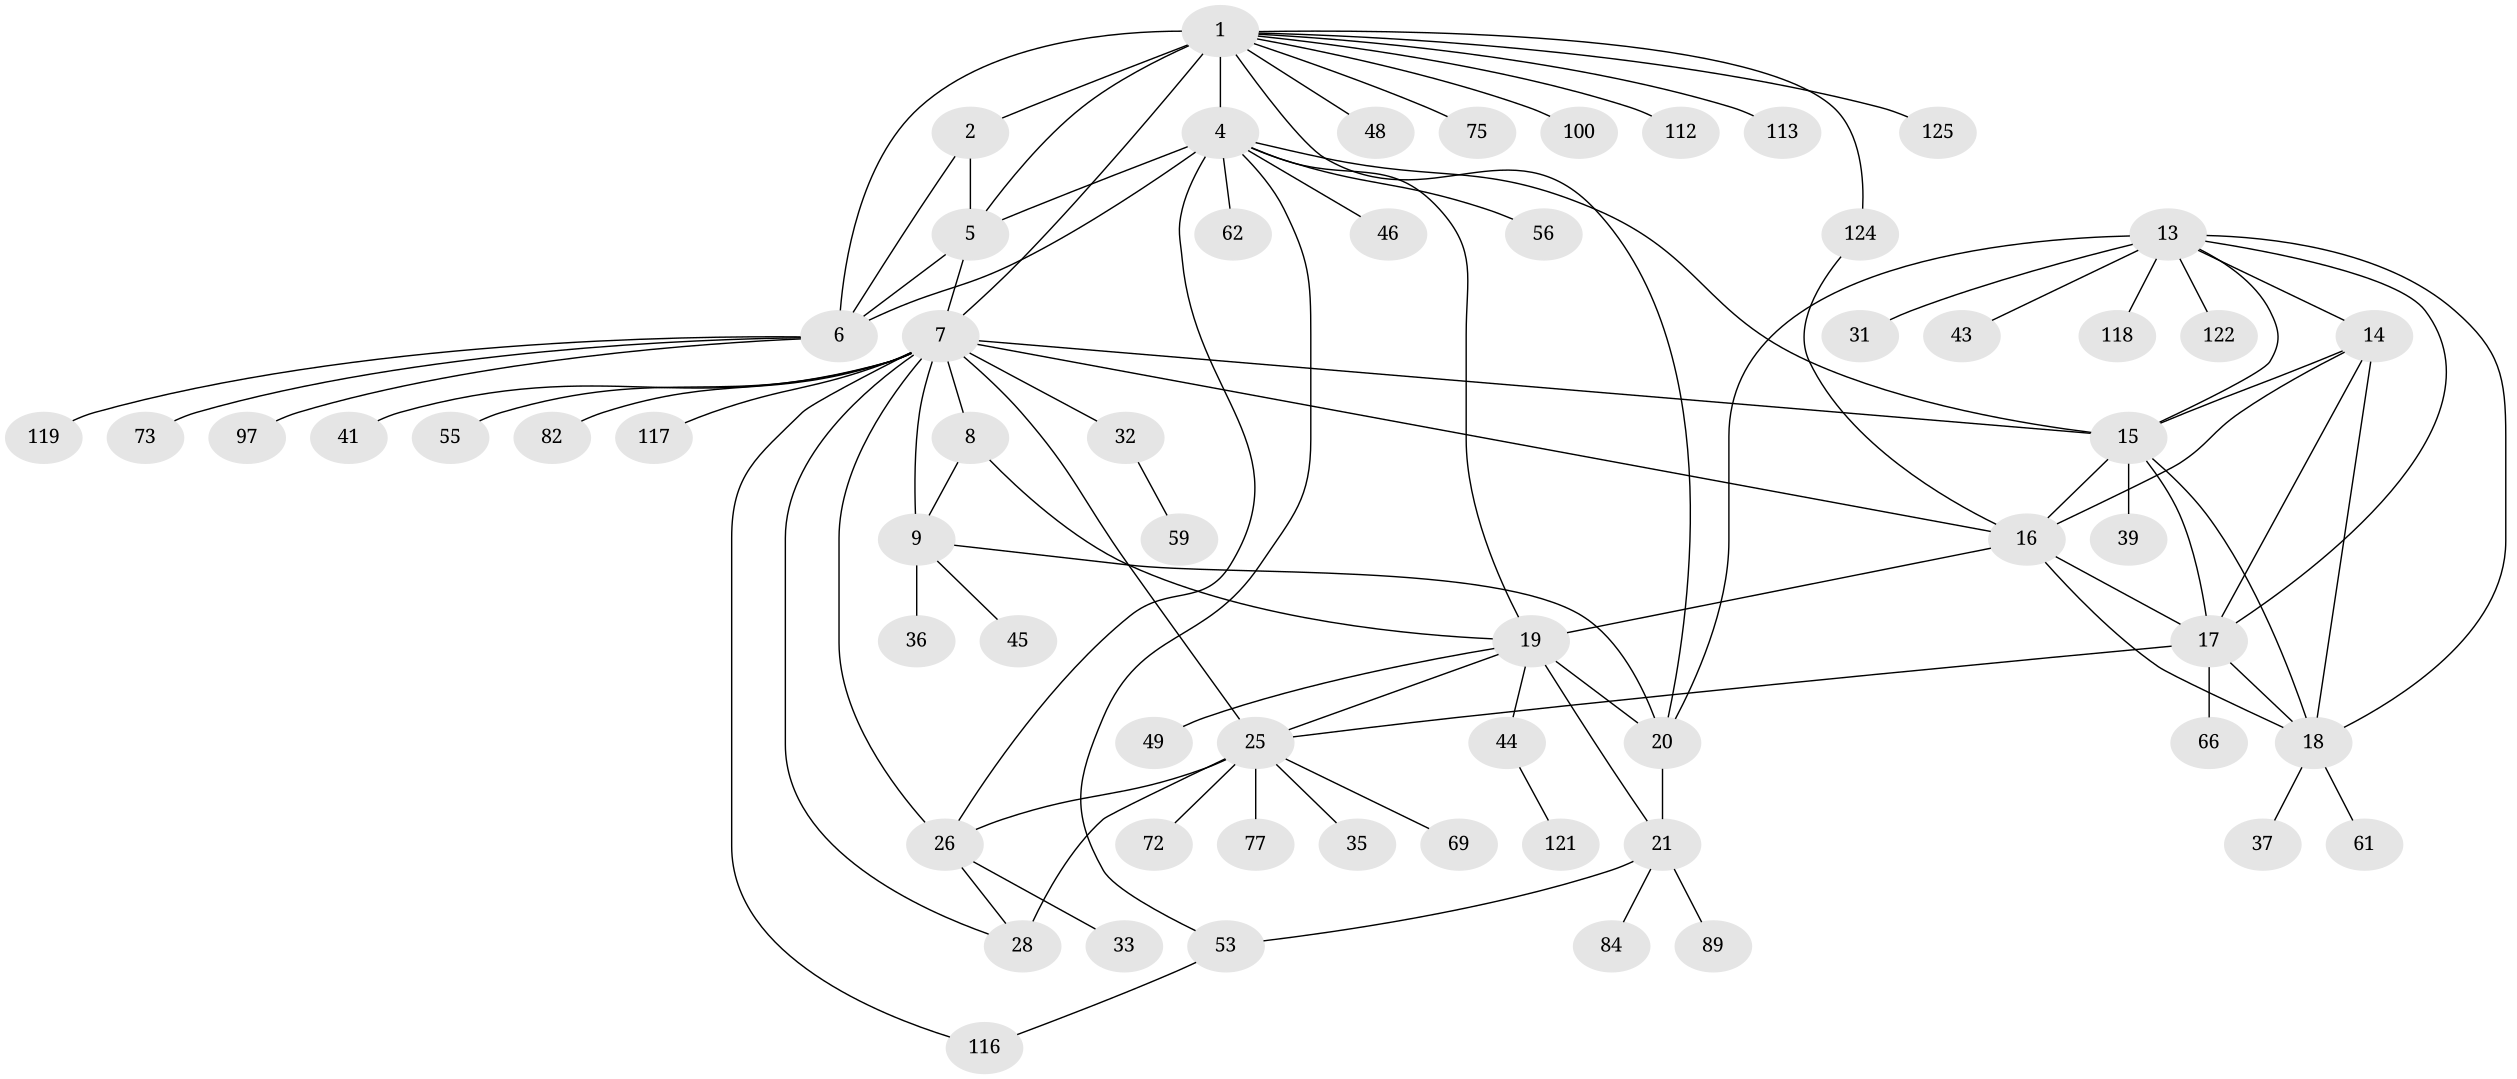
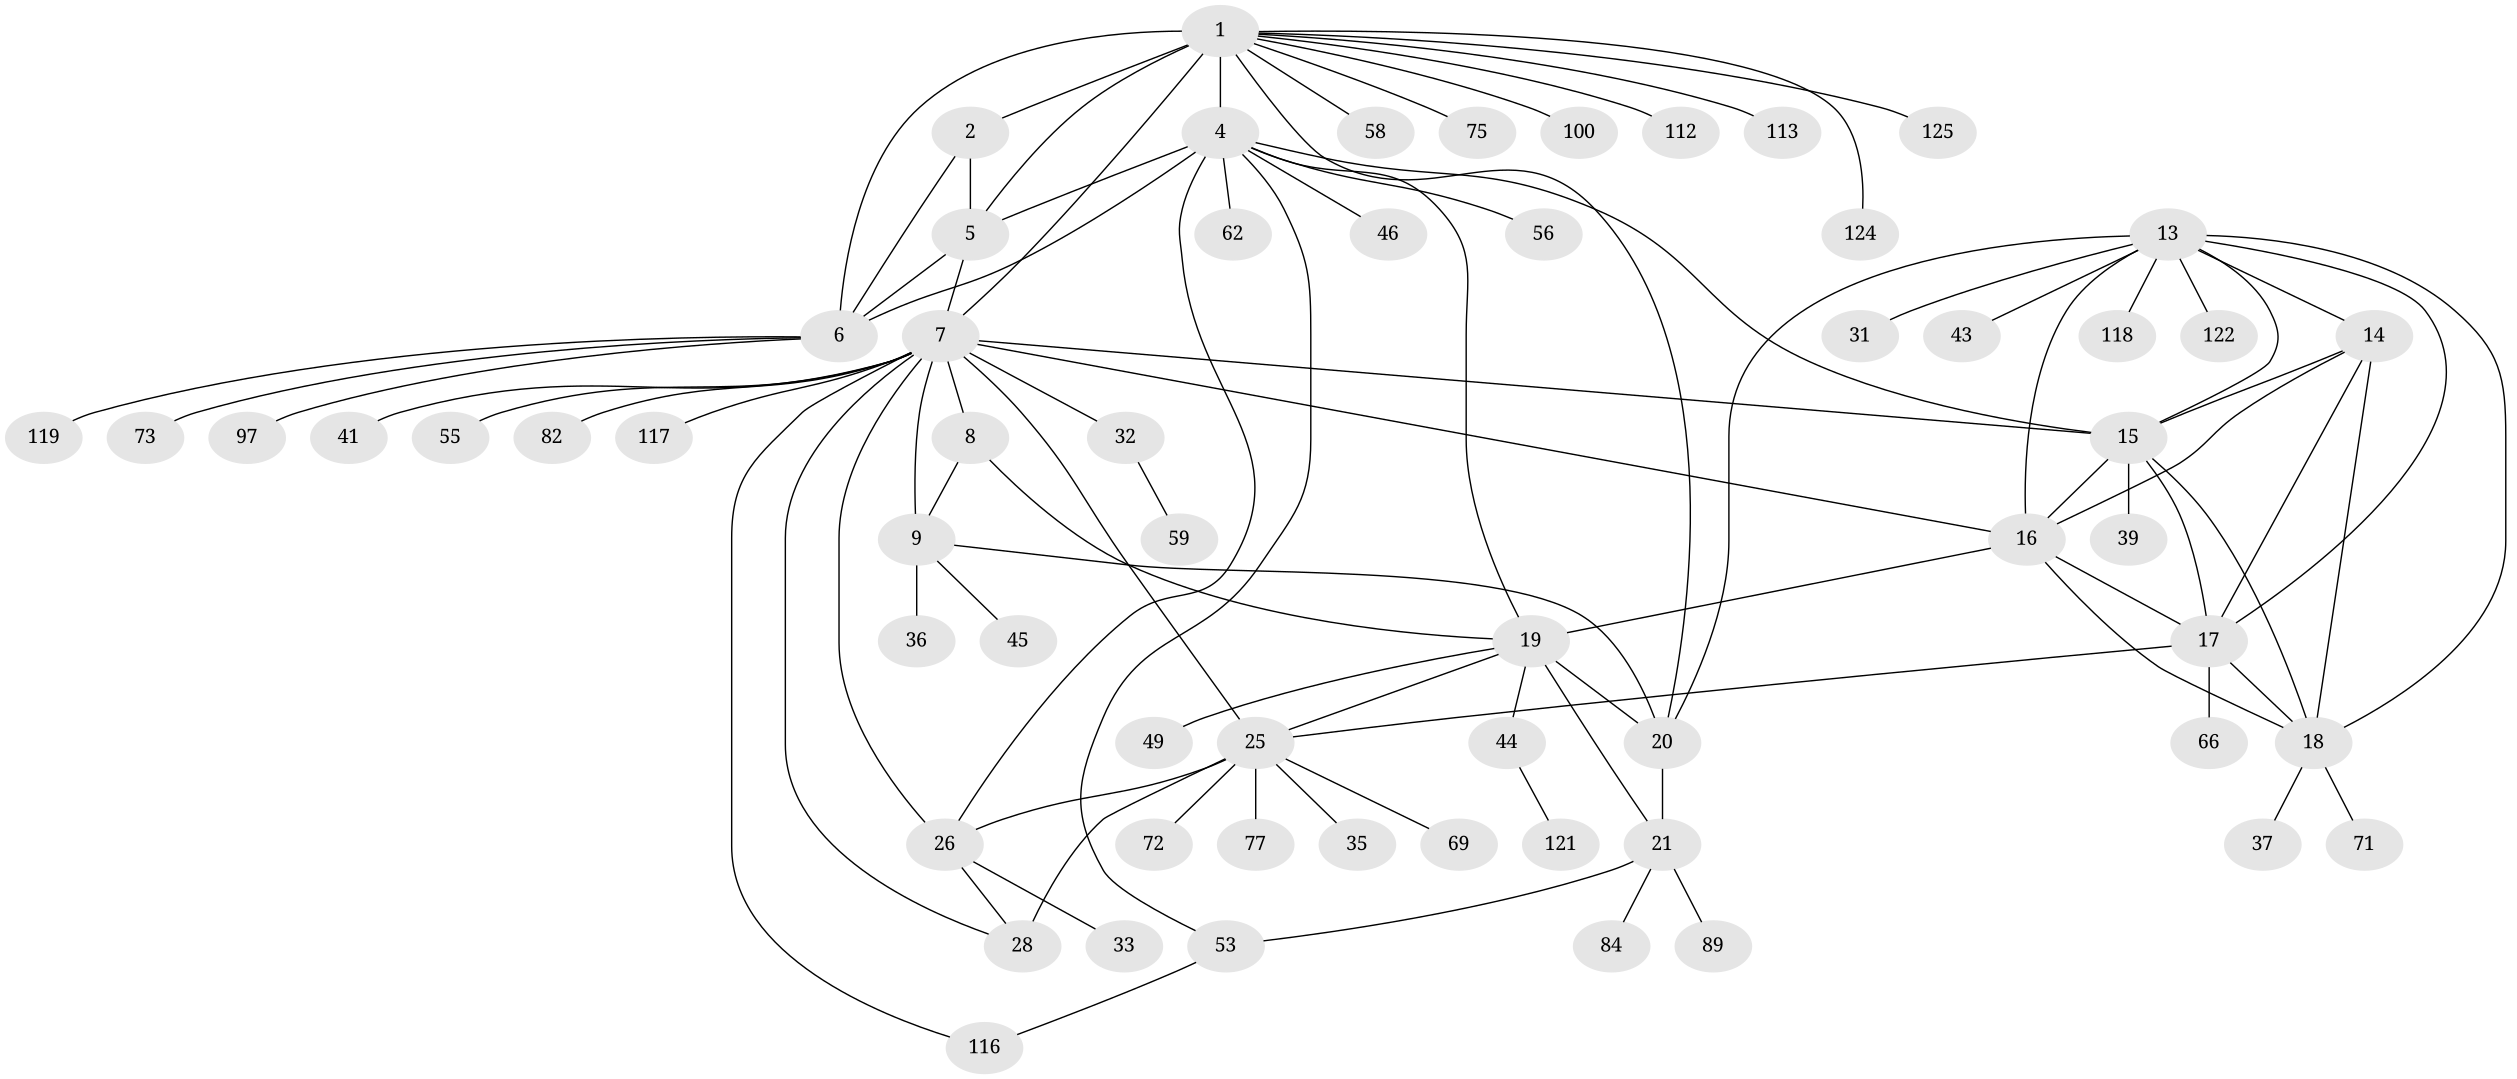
  graph {
    fontname="Noto Serif"
    node [color=gray90 fontname="Noto Serif" style=filled]
    edge [fontname="Noto Serif"]
    1 [super="+3"]
    2
    4 [super="+34"]
    5
    6
    7 [super="+50+47+10"]
    20 [super="+54+85+87+115"]
-   58 [label=48]
+   58
    75
    100
    112
    113
    124
    125
    15 [super="+102+107+110"]
    19 [super="+93+101+108+106+23+60+24"]
    26
    46
    53
    56
    62 [super="+67"]
    73
    97
    119
    8
    9
    16
    25 [super="+30+27"]
    28 [super="+29+51"]
    32 [super="+48+109"]
    41
    55 [super="+72+123"]
    82 [super="+94"]
    116
    117
    21 [super="+22"]
    17 [super="+80+90+114"]
    18
    39
    44
    49 [super="+120+104"]
    33
    36
    45
    35
    69 [super="+99"]
    n47 [label=72]
    77 [super="+105"]
    59
    14 [super="+96+65+68+57"]
    13
    31 [super="+42"]
    43
    118
    122
    66
    37
-   61 [super="+83"]
+   61 [super="+83" label=71]
    84
    89
    121
    1 -- 2 [weight=2]
    1 -- 4 [weight=2]
    1 -- 5 [weight=2]
    1 -- 6 [weight=2]
    1 -- 7
    1 -- 20
    1 -- 58
    1 -- 75
    1 -- 100
    1 -- 112
    1 -- 113
    1 -- 124
    1 -- 125
    2 -- 5
    2 -- 6
    4 -- 5
    4 -- 6
    4 -- 15
    4 -- 19
    4 -- 26
    4 -- 46
    4 -- 53
    4 -- 56
    4 -- 62
    5 -- 6
    5 -- 7
    6 -- 73
    6 -- 97
    6 -- 119
    7 -- 15
    7 -- 26
    7 -- 8 [weight=4]
    7 -- 9 [weight=4]
    7 -- 16
    7 -- 25
    7 -- 28
    7 -- 32
    7 -- 41
    7 -- 55
    7 -- 82
    7 -- 116
    7 -- 117
    20 -- 21 [weight=2]
    15 -- 16
    15 -- 17
    15 -- 18
    15 -- 39
    19 -- 20 [weight=3]
    19 -- 25 [weight=2]
    19 -- 21 [weight=6]
    19 -- 44
    19 -- 49
    26 -- 28 [weight=2]
    26 -- 33
    53 -- 116
    8 -- 19
    8 -- 9
    9 -- 20
    9 -- 36
    9 -- 45
    16 -- 19
    16 -- 17
    16 -- 18
    25 -- 26 [weight=3]
    25 -- 28 [weight=6]
    25 -- 35
    25 -- 69
    25 -- n47
    25 -- 77
    32 -- 59
    21 -- 53
    21 -- 84
    21 -- 89
    17 -- 25
    17 -- 18
    17 -- 66
    18 -- 37
    18 -- 61
    44 -- 121
    14 -- 15
    14 -- 16
    14 -- 17
    14 -- 18
    13 -- 20
    13 -- 15
-   124 -- 16
+   13 -- 16
    13 -- 17
    13 -- 18
    13 -- 14
    13 -- 31
    13 -- 43
    13 -- 118
    13 -- 122
  }
